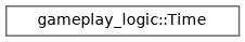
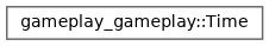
  digraph {
    rankdir=LR
-   n1 [color=grey40 fillcolor=white fontname=Helvetica fontsize=10 height=0.2 label="gameplay_logic::Time" shape=box style=filled width=0.4]
+   n1 [color=grey40 fillcolor=white fontname=Helvetica fontsize=10 height=0.2 label="gameplay_gameplay::Time" shape=box style=filled width=0.4]
  }
